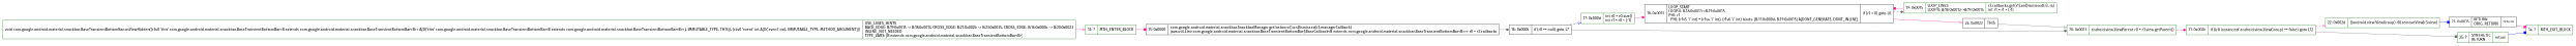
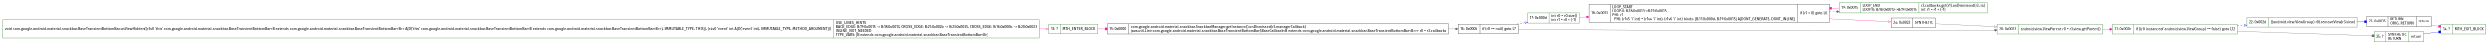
  digraph {
    fontname="Fira Sans"
    rankdir=LR
    node [color=darkgreen fontname="Fira Sans" shape=record]
    edge [arrowhead=box color=deeppink fontname="Fira Sans"]
    n1 [label="{13\:\ ?|MTH_ENTER_BLOCK\l}"]
    n2 [color=black label="{15\:\ 0x0000|com.google.android.material.snackbar.SnackbarManager.getInstance().onDismissed(r3.managerCallback)\ljava.util.List\<com.google.android.material.snackbar.BaseTransientBottomBar$BaseCallback\<B extends com.google.android.material.snackbar.BaseTransientBottomBar\<B\>\>\> r0 = r3.callbacks\l}"]
    n3 [color=black label="{16\:\ 0x000b|if (r0 == null) goto L7\l}"]
    n4 [label="{17\:\ 0x000d|int r0 = r0.size()\lint r1 = r0 + (\-1)\l}"]
    n5 [label="{20\:\ 0x0023|android.view.ViewParent r0 = r3.view.getParent()\l}"]
    n6 [color=black label="{18\:\ 0x0013|LOOP_START\lLOOP:0: B:18:0x0013\-\>B:19:0x0015\lPHI: r1 \l  PHI: (r1v5 'i' int) = (r1v4 'i' int), (r1v6 'i' int) binds: [B:17:0x000d, B:19:0x0015] A[DONT_GENERATE, DONT_INLINE]\l|if (r1 \< 0) goto L6\l}"]
    n7 [label="{21\:\ 0x002b|if ((r0 instanceof android.view.ViewGroup) == false) goto L12\l}"]
-   n8 [label="{19\:\ 0x0015|LOOP_LINES\lLOOP:0: B:18:0x0013\-\>B:19:0x0015\l|r3.callbacks.get(r1).onDismissed(r3, r4)\lint r1 = r1 + (\-1)\l}"]
-   n9 [color=black label="{24\:\ 0x0023|THIS\l}"]
+   n8 [label="{19\:\ 0x0015|LOOP_END\lLOOP:0: B:18:0x0013\-\>B:19:0x0015\l|r3.callbacks.get(r1).onDismissed(r3, r4)\lint r1 = r1 + (\-1)\l}"]
+   n9 [color=black label="{24\:\ 0x0023|SYNTHETIC\l}"]
    n10 [label="{22\:\ 0x002d|((android.view.ViewGroup) r0).removeView(r3.view)\l}"]
    n11 [label="{25\:\ ?|SYNTHETIC\lRETURN\l|return\l}"]
    n12 [color=black label="{23\:\ 0x0035|RETURN\lORIG_RETURN\l|return\l}"]
    n13 [label="{14\:\ ?|MTH_EXIT_BLOCK\l}"]
    n14 [label="{void com.google.android.material.snackbar.BaseTransientBottomBar.onViewHidden((r3v0 'this' com.google.android.material.snackbar.BaseTransientBottomBar\<B extends com.google.android.material.snackbar.BaseTransientBottomBar\<B\>\> A[D('this' com.google.android.material.snackbar.BaseTransientBottomBar\<B extends com.google.android.material.snackbar.BaseTransientBottomBar\<B\>\>), IMMUTABLE_TYPE, THIS]), (r4v0 'event' int A[D('event' int), IMMUTABLE_TYPE, METHOD_ARGUMENT]))  | USE_LINES_HINTS\lBACK_EDGE: B:19:0x0015 \-\> B:18:0x0013, CROSS_EDGE: B:21:0x002b \-\> B:23:0x0035, CROSS_EDGE: B:16:0x000b \-\> B:20:0x0023\lINLINE_NOT_NEEDED\lTYPE_VARS: [B extends com.google.android.material.snackbar.BaseTransientBottomBar\<B\>]\l}"]
    n1 -> n2
    n2 -> n3 [arrowhead=diamond color=gray40]
    n3 -> n4 [arrowhead=onormal color=blue style=dashed]
    n3 -> n5 [arrowhead=diamond color=gray40]
    n4 -> n6 [arrowhead=diamond]
    n5 -> n7 [arrowhead=diamond]
    n6 -> n8 [arrowhead=diamond color=gray40 style=dashed]
    n6 -> n9 [arrowhead=onormal]
-   n7 -> n10 [arrowhead=onormal style=dashed]
+   n7 -> n10 [arrowhead=onormal color=blue style=dashed]
    n7 -> n11 [color=gray40]
    n8 -> n6
    n9 -> n5 [arrowhead=onormal color=gray40]
    n10 -> n12 [color=blue]
    n11 -> n13 [color=blue]
    n12 -> n13
    n14 -> n1 [arrowhead=onormal]
  }
